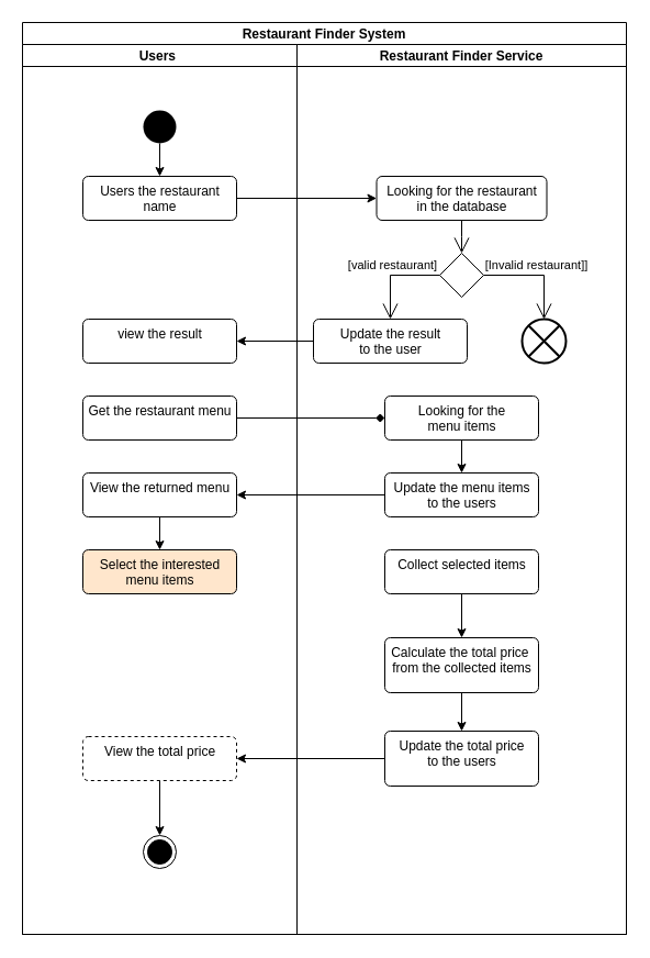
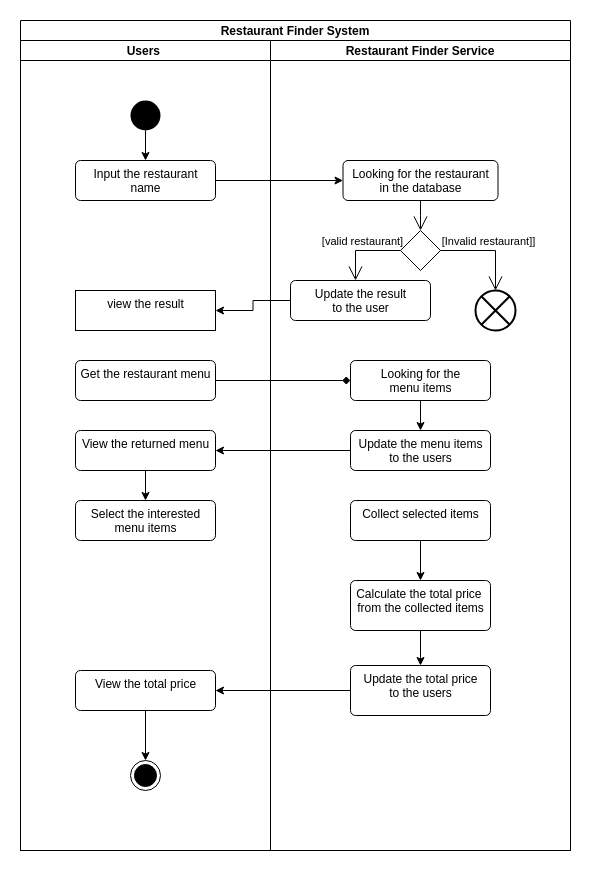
  <mxCell id="0" />
  <mxCell id="1" parent="0" />
  <mxCell id="2" value="Restaurant Finder System" style="swimlane;childLayout=stackLayout;resizeParent=1;resizeParentMax=0;startSize=20;" parent="1" vertex="1"><mxGeometry x="20" y="20" width="550" height="830" as="geometry" /></mxCell>
  <mxCell id="3" value="Users " style="swimlane;startSize=20;" parent="2" vertex="1"><mxGeometry y="20" width="250" height="810" as="geometry" /></mxCell>
  <mxCell id="4" style="edgeStyle=orthogonalEdgeStyle;rounded=0;orthogonalLoop=1;jettySize=auto;html=1;" parent="3" source="5" target="6" edge="1"><mxGeometry relative="1" as="geometry" /></mxCell>
  <mxCell id="5" value="" style="ellipse;fillColor=#000000;strokeColor=none;" parent="3" vertex="1"><mxGeometry x="110" y="60" width="30" height="30" as="geometry" /></mxCell>
- <mxCell id="6" value="Users the restaurant &lt;br&gt;name" style="html=1;align=center;verticalAlign=top;rounded=1;absoluteArcSize=1;arcSize=10;dashed=0;" parent="3" vertex="1"><mxGeometry x="55" y="120" width="140" height="40" as="geometry" /></mxCell>
- <mxCell id="7" value="view the result" style="html=1;align=center;verticalAlign=top;rounded=1;absoluteArcSize=1;arcSize=10;dashed=0;" parent="3" vertex="1"><mxGeometry x="55" y="250" width="140" height="40" as="geometry" /></mxCell>
+ <mxCell id="6" value="Input the restaurant &lt;br&gt;name" style="html=1;align=center;verticalAlign=top;rounded=1;absoluteArcSize=1;arcSize=10;dashed=0;" parent="3" vertex="1"><mxGeometry x="55" y="120" width="140" height="40" as="geometry" /></mxCell>
+ <mxCell id="7" value="view the result" style="html=1;align=center;verticalAlign=top;absoluteArcSize=1;arcSize=10;dashed=0;rounded=0;" parent="3" vertex="1"><mxGeometry x="55" y="250" width="140" height="40" as="geometry" /></mxCell>
  <mxCell id="8" value="Get the restaurant menu" style="html=1;align=center;verticalAlign=top;rounded=1;absoluteArcSize=1;arcSize=10;dashed=0;" parent="3" vertex="1"><mxGeometry x="55" y="320" width="140" height="40" as="geometry" /></mxCell>
  <mxCell id="9" style="edgeStyle=orthogonalEdgeStyle;rounded=0;orthogonalLoop=1;jettySize=auto;html=1;" parent="3" source="10" target="11" edge="1"><mxGeometry relative="1" as="geometry" /></mxCell>
  <mxCell id="10" value="View the returned menu" style="html=1;align=center;verticalAlign=top;rounded=1;absoluteArcSize=1;arcSize=10;dashed=0;" parent="3" vertex="1"><mxGeometry x="55" y="390" width="140" height="40" as="geometry" /></mxCell>
- <mxCell id="11" value="Select the interested&lt;br&gt;menu items" style="html=1;align=center;verticalAlign=top;rounded=1;absoluteArcSize=1;arcSize=10;dashed=0;fillColor=#ffe6cc;" parent="3" vertex="1"><mxGeometry x="55" y="460" width="140" height="40" as="geometry" /></mxCell>
+ <mxCell id="11" value="Select the interested&lt;br&gt;menu items" style="html=1;align=center;verticalAlign=top;rounded=1;absoluteArcSize=1;arcSize=10;dashed=0;" parent="3" vertex="1"><mxGeometry x="55" y="460" width="140" height="40" as="geometry" /></mxCell>
  <mxCell id="12" style="edgeStyle=orthogonalEdgeStyle;rounded=0;orthogonalLoop=1;jettySize=auto;html=1;" parent="3" source="13" target="14" edge="1"><mxGeometry relative="1" as="geometry" /></mxCell>
- <mxCell id="13" value="View the total price" style="html=1;align=center;verticalAlign=top;rounded=1;absoluteArcSize=1;arcSize=10;dashed=1;" parent="3" vertex="1"><mxGeometry x="55" y="630" width="140" height="40" as="geometry" /></mxCell>
+ <mxCell id="13" value="View the total price" style="html=1;align=center;verticalAlign=top;rounded=1;absoluteArcSize=1;arcSize=10;dashed=0;" parent="3" vertex="1"><mxGeometry x="55" y="630" width="140" height="40" as="geometry" /></mxCell>
  <mxCell id="14" value="" style="ellipse;html=1;shape=endState;fillColor=strokeColor;" parent="3" vertex="1"><mxGeometry x="110" y="720" width="30" height="30" as="geometry" /></mxCell>
  <mxCell id="15" value="Restaurant Finder Service" style="swimlane;startSize=20;" parent="2" vertex="1"><mxGeometry x="250" y="20" width="300" height="810" as="geometry" /></mxCell>
  <mxCell id="16" value="Looking for the restaurant &lt;br&gt;in the database" style="html=1;align=center;verticalAlign=top;rounded=1;absoluteArcSize=1;arcSize=10;dashed=0;" parent="15" vertex="1"><mxGeometry x="72.5" y="120" width="155" height="40" as="geometry" /></mxCell>
- <mxCell id="17" value="Update the result &lt;br&gt;to the user" style="html=1;align=center;verticalAlign=top;rounded=1;absoluteArcSize=1;arcSize=10;dashed=0;" parent="15" vertex="1"><mxGeometry x="15" y="250" width="140" height="40" as="geometry" /></mxCell>
+ <mxCell id="17" value="Update the result &lt;br&gt;to the user" style="html=1;align=center;verticalAlign=top;rounded=1;absoluteArcSize=1;arcSize=10;dashed=0;" parent="15" vertex="1"><mxGeometry x="20" y="240" width="140" height="40" as="geometry" /></mxCell>
  <mxCell id="18" value="" style="html=1;shape=mxgraph.sysml.flowFinal;strokeWidth=2;verticalLabelPosition=bottom;verticalAlignment=top;" parent="15" vertex="1"><mxGeometry x="205" y="250" width="40" height="40" as="geometry" /></mxCell>
  <mxCell id="19" value="" style="shape=rhombus;html=1;verticalLabelPosition=bottom;verticalAlignment=top;" parent="15" vertex="1"><mxGeometry x="130" y="190" width="40" height="40" as="geometry" /></mxCell>
  <mxCell id="20" value="" style="edgeStyle=elbowEdgeStyle;html=1;elbow=horizontal;align=right;verticalAlign=bottom;endArrow=none;rounded=0;labelBackgroundColor=none;startArrow=open;startSize=12;entryX=0.5;entryY=1;entryDx=0;entryDy=0;" parent="15" source="19" target="16" edge="1"><mxGeometry relative="1" as="geometry"><mxPoint x="-5" y="440" as="targetPoint" /></mxGeometry></mxCell>
  <mxCell id="21" value="[Invalid restaurant]]" style="edgeStyle=elbowEdgeStyle;html=1;elbow=vertical;verticalAlign=bottom;endArrow=open;rounded=0;labelBackgroundColor=none;endSize=12;entryX=0.5;entryY=0;entryDx=0;entryDy=0;entryPerimeter=0;exitX=1;exitY=0.5;exitDx=0;exitDy=0;" parent="15" source="19" target="18" edge="1"><mxGeometry relative="1" as="geometry"><mxPoint x="-105" y="500" as="targetPoint" /><Array as="points"><mxPoint x="235" y="210" /></Array></mxGeometry></mxCell>
  <mxCell id="22" value="[valid restaurant]" style="edgeStyle=elbowEdgeStyle;html=1;elbow=horizontal;verticalAlign=bottom;endArrow=open;rounded=0;labelBackgroundColor=none;endSize=12;" parent="15" source="19" target="17" edge="1"><mxGeometry relative="1" as="geometry"><mxPoint x="95" y="500" as="targetPoint" /><Array as="points"><mxPoint x="85" y="210" /></Array></mxGeometry></mxCell>
  <mxCell id="23" style="edgeStyle=orthogonalEdgeStyle;rounded=0;orthogonalLoop=1;jettySize=auto;html=1;" parent="15" source="24" target="25" edge="1"><mxGeometry relative="1" as="geometry" /></mxCell>
  <mxCell id="24" value="Looking for the &lt;br&gt;menu items" style="html=1;align=center;verticalAlign=top;rounded=1;absoluteArcSize=1;arcSize=10;dashed=0;" parent="15" vertex="1"><mxGeometry x="80" y="320" width="140" height="40" as="geometry" /></mxCell>
  <mxCell id="25" value="Update the menu items&lt;br&gt;to the users" style="html=1;align=center;verticalAlign=top;rounded=1;absoluteArcSize=1;arcSize=10;dashed=0;" parent="15" vertex="1"><mxGeometry x="80" y="390" width="140" height="40" as="geometry" /></mxCell>
  <mxCell id="26" style="edgeStyle=orthogonalEdgeStyle;rounded=0;orthogonalLoop=1;jettySize=auto;html=1;" parent="15" source="27" target="29" edge="1"><mxGeometry relative="1" as="geometry" /></mxCell>
  <mxCell id="27" value="Collect selected items" style="html=1;align=center;verticalAlign=top;rounded=1;absoluteArcSize=1;arcSize=10;dashed=0;" parent="15" vertex="1"><mxGeometry x="80" y="460" width="140" height="40" as="geometry" /></mxCell>
  <mxCell id="28" style="edgeStyle=orthogonalEdgeStyle;rounded=0;orthogonalLoop=1;jettySize=auto;html=1;" parent="15" source="29" target="30" edge="1"><mxGeometry relative="1" as="geometry" /></mxCell>
  <mxCell id="29" value="Calculate the total price&amp;nbsp;&lt;br&gt;from the collected items" style="html=1;align=center;verticalAlign=top;rounded=1;absoluteArcSize=1;arcSize=10;dashed=0;" parent="15" vertex="1"><mxGeometry x="80" y="540" width="140" height="50" as="geometry" /></mxCell>
  <mxCell id="30" value="Update the total price&lt;br&gt;to the users" style="html=1;align=center;verticalAlign=top;rounded=1;absoluteArcSize=1;arcSize=10;dashed=0;" parent="15" vertex="1"><mxGeometry x="80" y="625" width="140" height="50" as="geometry" /></mxCell>
  <mxCell id="31" style="edgeStyle=orthogonalEdgeStyle;rounded=0;orthogonalLoop=1;jettySize=auto;html=1;" parent="2" source="6" target="16" edge="1"><mxGeometry relative="1" as="geometry" /></mxCell>
  <mxCell id="32" style="edgeStyle=orthogonalEdgeStyle;rounded=0;orthogonalLoop=1;jettySize=auto;html=1;entryX=1;entryY=0.5;entryDx=0;entryDy=0;" parent="2" source="17" target="7" edge="1"><mxGeometry relative="1" as="geometry" /></mxCell>
  <mxCell id="33" style="edgeStyle=orthogonalEdgeStyle;rounded=0;orthogonalLoop=1;jettySize=auto;html=1;" parent="2" source="25" target="10" edge="1"><mxGeometry relative="1" as="geometry" /></mxCell>
  <mxCell id="34" style="edgeStyle=orthogonalEdgeStyle;rounded=0;orthogonalLoop=1;jettySize=auto;html=1;" parent="2" source="30" target="13" edge="1"><mxGeometry relative="1" as="geometry" /></mxCell>
  <mxCell id="35" style="edgeStyle=orthogonalEdgeStyle;rounded=0;orthogonalLoop=1;jettySize=auto;html=1;endArrow=diamond;" edge="1" parent="2" source="8" target="24"><mxGeometry relative="1" as="geometry" /></mxCell>
